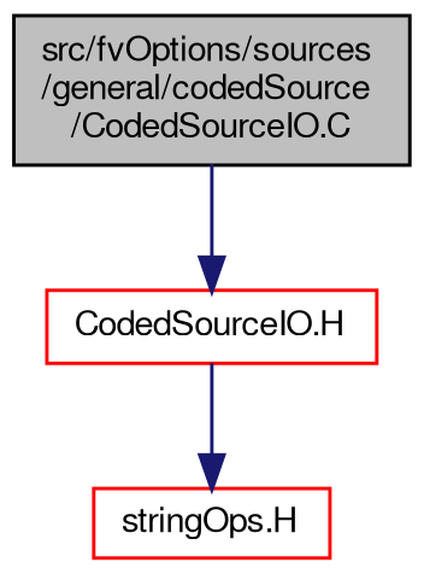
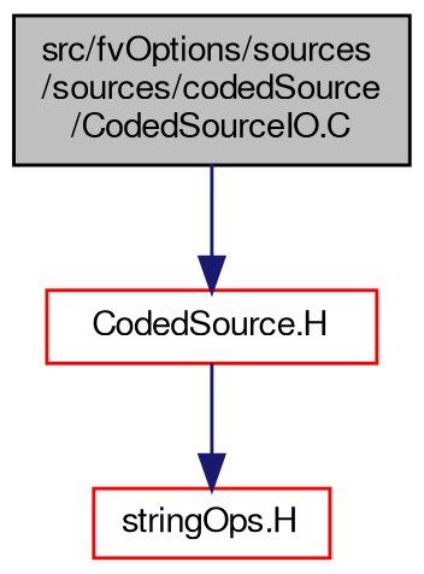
  digraph {
    node [color=red fontname=FreeSans fontsize=10 shape=record]
    edge [color=midnightblue fontname=FreeSans fontsize=10 labelfontname=FreeSans labelfontsize=10 style=solid]
-   n1 [color=black fillcolor=grey75 fontcolor=black height=0.2 label="src/fvOptions/sources\l/general/codedSource\l/CodedSourceIO.C" style=filled width=0.4]
-   n2 [height=0.2 label="CodedSourceIO.H" width=0.4]
+   n1 [color=black fillcolor=grey75 fontcolor=black height=0.2 label="src/fvOptions/sources\l/sources/codedSource\l/CodedSourceIO.C" style=filled width=0.4]
+   n2 [height=0.2 label="CodedSource.H" width=0.4]
    n3 [height=0.2 label="stringOps.H" width=0.4]
    n1 -> n2
    n2 -> n3
  }
